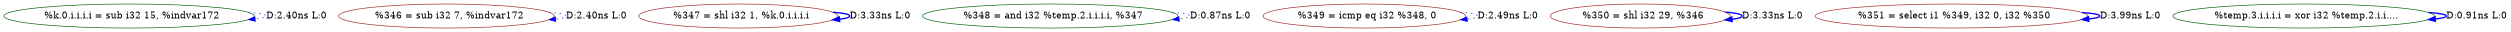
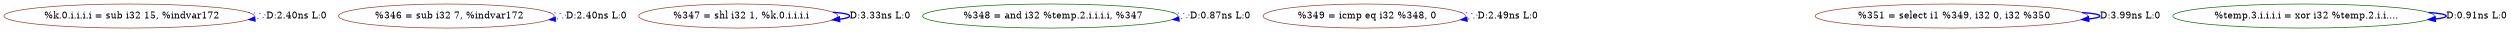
  digraph {
    node [color=brown]
    edge [color=blue style=dotted]
-   n1 [color=darkgreen label="  %k.0.i.i.i.i = sub i32 15, %indvar172"]
+   n1 [label="  %k.0.i.i.i.i = sub i32 15, %indvar172"]
    n2 [label="  %346 = sub i32 7, %indvar172"]
    n3 [label="  %347 = shl i32 1, %k.0.i.i.i.i"]
    n4 [color=darkgreen label="  %348 = and i32 %temp.2.i.i.i.i, %347"]
    n5 [label="  %349 = icmp eq i32 %348, 0"]
-   n6 [label="  %350 = shl i32 29, %346"]
    n7 [label="  %351 = select i1 %349, i32 0, i32 %350"]
    n8 [color=darkgreen label="  %temp.3.i.i.i.i = xor i32 %temp.2.i.i...."]
    n1 -> n1 [label="D:2.40ns L:0"]
    n2 -> n2 [label="D:2.40ns L:0"]
    n3 -> n3 [label="D:3.33ns L:0" style=bold]
    n4 -> n4 [label="D:0.87ns L:0"]
    n5 -> n5 [label="D:2.49ns L:0"]
-   n6 -> n6 [label="D:3.33ns L:0" style=bold]
    n7 -> n7 [label="D:3.99ns L:0" style=bold]
    n8 -> n8 [label="D:0.91ns L:0" style=bold]
  }
